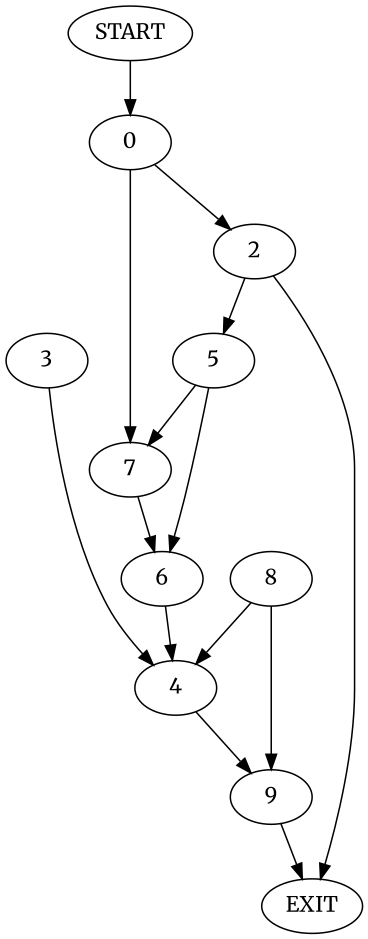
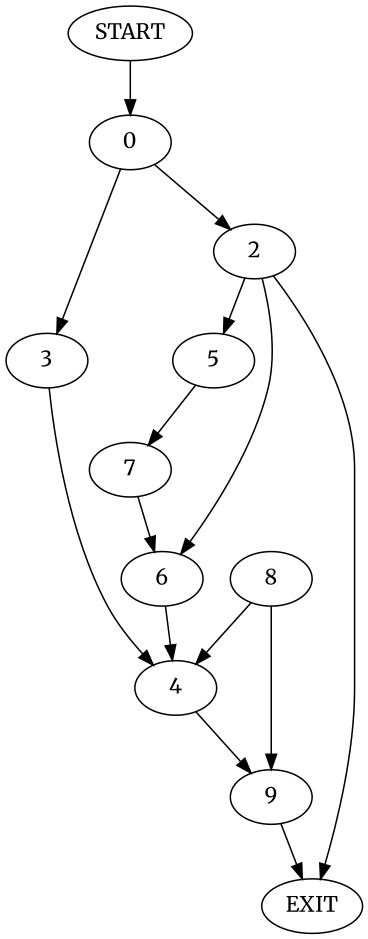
  digraph {
    fontname=Merriweather
    node [fontname=Merriweather]
    edge [fontname=Merriweather]
    n1 [label=START]
    n2 [label=0]
    2
    3
    n5 [label=EXIT]
    5
    4
    9
    6
    7
    8
    n1 -> n2
    n2 -> 2
-   n2 -> 7
+   n2 -> 3
    2 -> n5
    2 -> 5
    3 -> 4
-   5 -> 6
+   2 -> 6
    5 -> 7
    4 -> 9
    9 -> n5
    6 -> 4
    7 -> 6
    8 -> 4
    8 -> 9
  }
